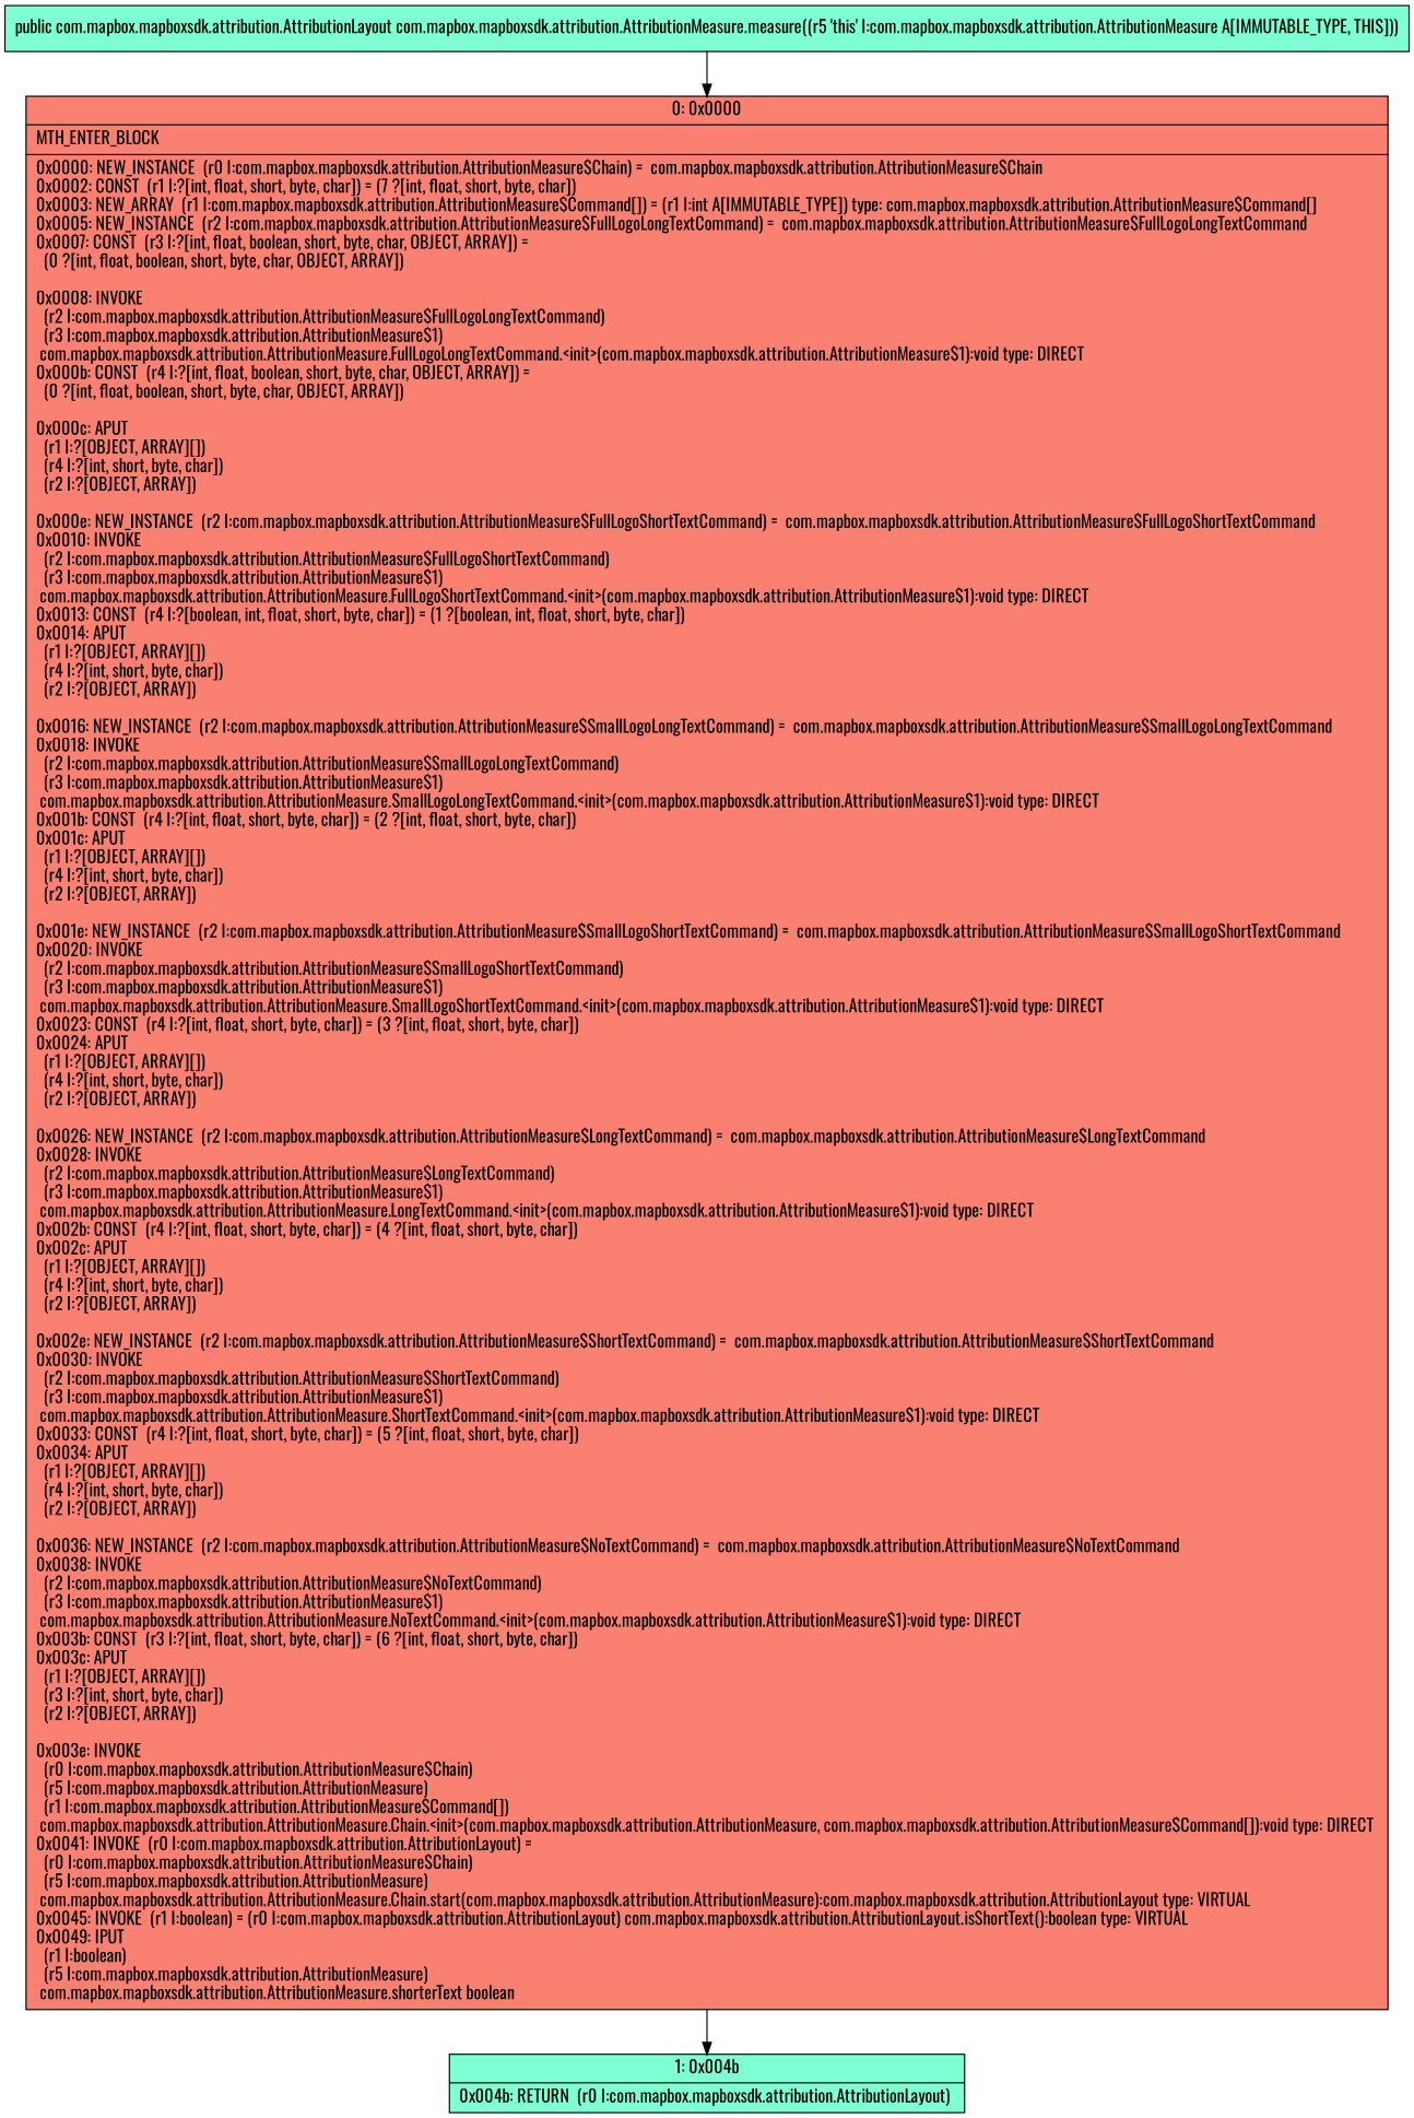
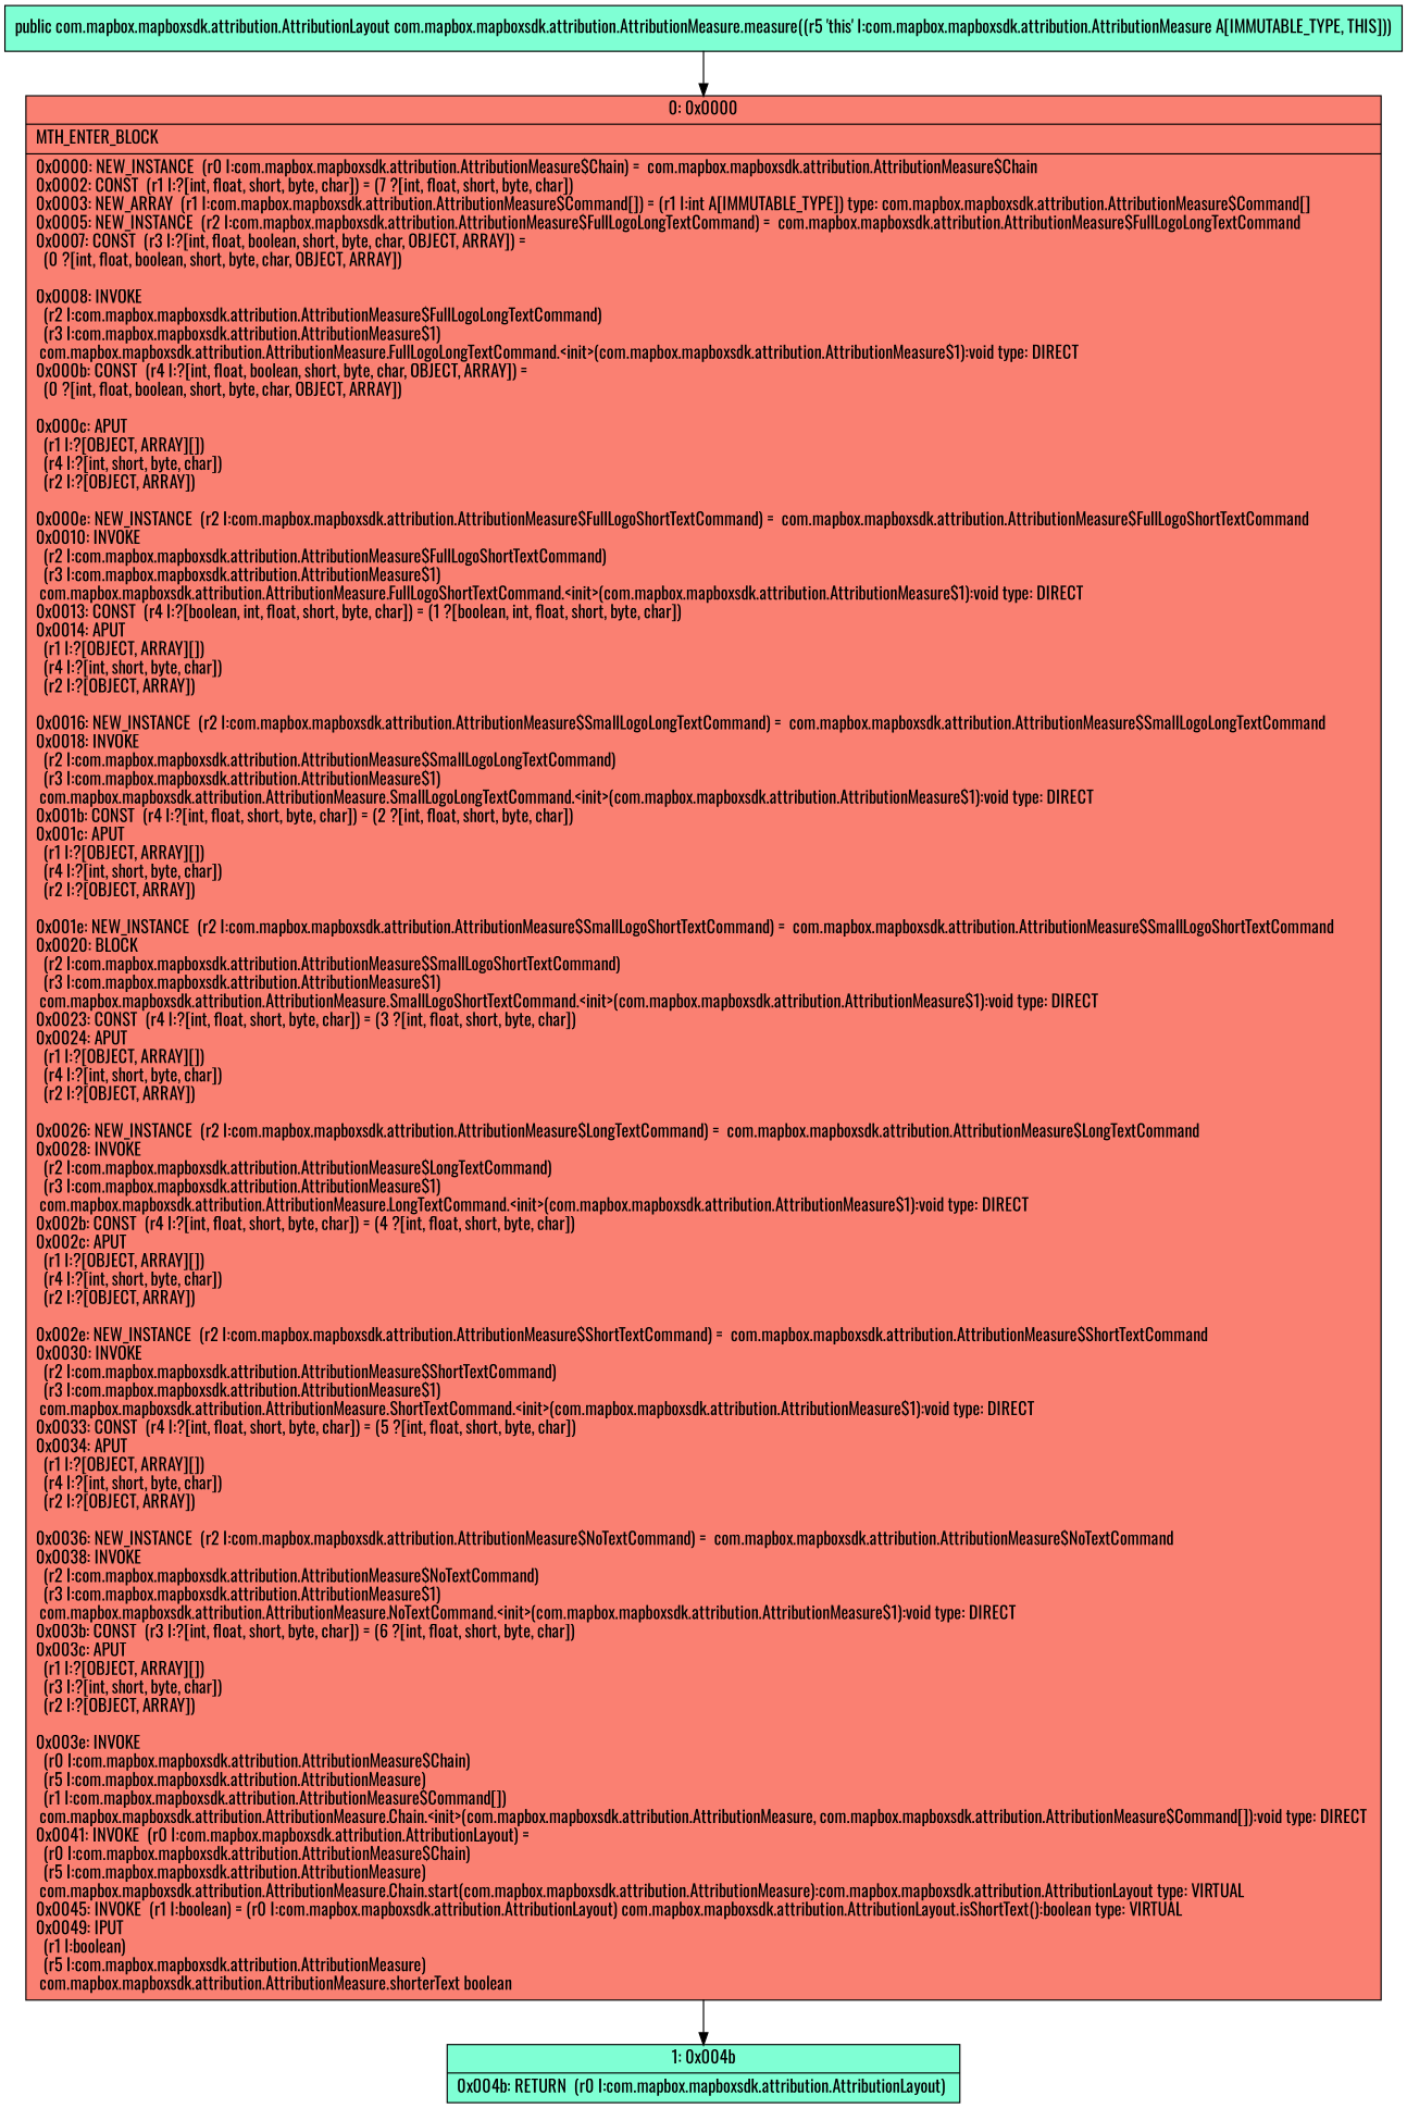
  digraph {
    fontname=Oswald
    node [shape=record style=filled fillcolor=aquamarine fontname=Oswald]
    edge [fontname=Oswald]
-   n1 [label="{0\:\ 0x0000|MTH_ENTER_BLOCK\l|0x0000: NEW_INSTANCE  (r0 I:com.mapbox.mapboxsdk.attribution.AttributionMeasure$Chain) =  com.mapbox.mapboxsdk.attribution.AttributionMeasure$Chain \l0x0002: CONST  (r1 I:?[int, float, short, byte, char]) = (7 ?[int, float, short, byte, char]) \l0x0003: NEW_ARRAY  (r1 I:com.mapbox.mapboxsdk.attribution.AttributionMeasure$Command[]) = (r1 I:int A[IMMUTABLE_TYPE]) type: com.mapbox.mapboxsdk.attribution.AttributionMeasure$Command[] \l0x0005: NEW_INSTANCE  (r2 I:com.mapbox.mapboxsdk.attribution.AttributionMeasure$FullLogoLongTextCommand) =  com.mapbox.mapboxsdk.attribution.AttributionMeasure$FullLogoLongTextCommand \l0x0007: CONST  (r3 I:?[int, float, boolean, short, byte, char, OBJECT, ARRAY]) = \l  (0 ?[int, float, boolean, short, byte, char, OBJECT, ARRAY])\l \l0x0008: INVOKE  \l  (r2 I:com.mapbox.mapboxsdk.attribution.AttributionMeasure$FullLogoLongTextCommand)\l  (r3 I:com.mapbox.mapboxsdk.attribution.AttributionMeasure$1)\l com.mapbox.mapboxsdk.attribution.AttributionMeasure.FullLogoLongTextCommand.\<init\>(com.mapbox.mapboxsdk.attribution.AttributionMeasure$1):void type: DIRECT \l0x000b: CONST  (r4 I:?[int, float, boolean, short, byte, char, OBJECT, ARRAY]) = \l  (0 ?[int, float, boolean, short, byte, char, OBJECT, ARRAY])\l \l0x000c: APUT  \l  (r1 I:?[OBJECT, ARRAY][])\l  (r4 I:?[int, short, byte, char])\l  (r2 I:?[OBJECT, ARRAY])\l \l0x000e: NEW_INSTANCE  (r2 I:com.mapbox.mapboxsdk.attribution.AttributionMeasure$FullLogoShortTextCommand) =  com.mapbox.mapboxsdk.attribution.AttributionMeasure$FullLogoShortTextCommand \l0x0010: INVOKE  \l  (r2 I:com.mapbox.mapboxsdk.attribution.AttributionMeasure$FullLogoShortTextCommand)\l  (r3 I:com.mapbox.mapboxsdk.attribution.AttributionMeasure$1)\l com.mapbox.mapboxsdk.attribution.AttributionMeasure.FullLogoShortTextCommand.\<init\>(com.mapbox.mapboxsdk.attribution.AttributionMeasure$1):void type: DIRECT \l0x0013: CONST  (r4 I:?[boolean, int, float, short, byte, char]) = (1 ?[boolean, int, float, short, byte, char]) \l0x0014: APUT  \l  (r1 I:?[OBJECT, ARRAY][])\l  (r4 I:?[int, short, byte, char])\l  (r2 I:?[OBJECT, ARRAY])\l \l0x0016: NEW_INSTANCE  (r2 I:com.mapbox.mapboxsdk.attribution.AttributionMeasure$SmallLogoLongTextCommand) =  com.mapbox.mapboxsdk.attribution.AttributionMeasure$SmallLogoLongTextCommand \l0x0018: INVOKE  \l  (r2 I:com.mapbox.mapboxsdk.attribution.AttributionMeasure$SmallLogoLongTextCommand)\l  (r3 I:com.mapbox.mapboxsdk.attribution.AttributionMeasure$1)\l com.mapbox.mapboxsdk.attribution.AttributionMeasure.SmallLogoLongTextCommand.\<init\>(com.mapbox.mapboxsdk.attribution.AttributionMeasure$1):void type: DIRECT \l0x001b: CONST  (r4 I:?[int, float, short, byte, char]) = (2 ?[int, float, short, byte, char]) \l0x001c: APUT  \l  (r1 I:?[OBJECT, ARRAY][])\l  (r4 I:?[int, short, byte, char])\l  (r2 I:?[OBJECT, ARRAY])\l \l0x001e: NEW_INSTANCE  (r2 I:com.mapbox.mapboxsdk.attribution.AttributionMeasure$SmallLogoShortTextCommand) =  com.mapbox.mapboxsdk.attribution.AttributionMeasure$SmallLogoShortTextCommand \l0x0020: INVOKE  \l  (r2 I:com.mapbox.mapboxsdk.attribution.AttributionMeasure$SmallLogoShortTextCommand)\l  (r3 I:com.mapbox.mapboxsdk.attribution.AttributionMeasure$1)\l com.mapbox.mapboxsdk.attribution.AttributionMeasure.SmallLogoShortTextCommand.\<init\>(com.mapbox.mapboxsdk.attribution.AttributionMeasure$1):void type: DIRECT \l0x0023: CONST  (r4 I:?[int, float, short, byte, char]) = (3 ?[int, float, short, byte, char]) \l0x0024: APUT  \l  (r1 I:?[OBJECT, ARRAY][])\l  (r4 I:?[int, short, byte, char])\l  (r2 I:?[OBJECT, ARRAY])\l \l0x0026: NEW_INSTANCE  (r2 I:com.mapbox.mapboxsdk.attribution.AttributionMeasure$LongTextCommand) =  com.mapbox.mapboxsdk.attribution.AttributionMeasure$LongTextCommand \l0x0028: INVOKE  \l  (r2 I:com.mapbox.mapboxsdk.attribution.AttributionMeasure$LongTextCommand)\l  (r3 I:com.mapbox.mapboxsdk.attribution.AttributionMeasure$1)\l com.mapbox.mapboxsdk.attribution.AttributionMeasure.LongTextCommand.\<init\>(com.mapbox.mapboxsdk.attribution.AttributionMeasure$1):void type: DIRECT \l0x002b: CONST  (r4 I:?[int, float, short, byte, char]) = (4 ?[int, float, short, byte, char]) \l0x002c: APUT  \l  (r1 I:?[OBJECT, ARRAY][])\l  (r4 I:?[int, short, byte, char])\l  (r2 I:?[OBJECT, ARRAY])\l \l0x002e: NEW_INSTANCE  (r2 I:com.mapbox.mapboxsdk.attribution.AttributionMeasure$ShortTextCommand) =  com.mapbox.mapboxsdk.attribution.AttributionMeasure$ShortTextCommand \l0x0030: INVOKE  \l  (r2 I:com.mapbox.mapboxsdk.attribution.AttributionMeasure$ShortTextCommand)\l  (r3 I:com.mapbox.mapboxsdk.attribution.AttributionMeasure$1)\l com.mapbox.mapboxsdk.attribution.AttributionMeasure.ShortTextCommand.\<init\>(com.mapbox.mapboxsdk.attribution.AttributionMeasure$1):void type: DIRECT \l0x0033: CONST  (r4 I:?[int, float, short, byte, char]) = (5 ?[int, float, short, byte, char]) \l0x0034: APUT  \l  (r1 I:?[OBJECT, ARRAY][])\l  (r4 I:?[int, short, byte, char])\l  (r2 I:?[OBJECT, ARRAY])\l \l0x0036: NEW_INSTANCE  (r2 I:com.mapbox.mapboxsdk.attribution.AttributionMeasure$NoTextCommand) =  com.mapbox.mapboxsdk.attribution.AttributionMeasure$NoTextCommand \l0x0038: INVOKE  \l  (r2 I:com.mapbox.mapboxsdk.attribution.AttributionMeasure$NoTextCommand)\l  (r3 I:com.mapbox.mapboxsdk.attribution.AttributionMeasure$1)\l com.mapbox.mapboxsdk.attribution.AttributionMeasure.NoTextCommand.\<init\>(com.mapbox.mapboxsdk.attribution.AttributionMeasure$1):void type: DIRECT \l0x003b: CONST  (r3 I:?[int, float, short, byte, char]) = (6 ?[int, float, short, byte, char]) \l0x003c: APUT  \l  (r1 I:?[OBJECT, ARRAY][])\l  (r3 I:?[int, short, byte, char])\l  (r2 I:?[OBJECT, ARRAY])\l \l0x003e: INVOKE  \l  (r0 I:com.mapbox.mapboxsdk.attribution.AttributionMeasure$Chain)\l  (r5 I:com.mapbox.mapboxsdk.attribution.AttributionMeasure)\l  (r1 I:com.mapbox.mapboxsdk.attribution.AttributionMeasure$Command[])\l com.mapbox.mapboxsdk.attribution.AttributionMeasure.Chain.\<init\>(com.mapbox.mapboxsdk.attribution.AttributionMeasure, com.mapbox.mapboxsdk.attribution.AttributionMeasure$Command[]):void type: DIRECT \l0x0041: INVOKE  (r0 I:com.mapbox.mapboxsdk.attribution.AttributionLayout) = \l  (r0 I:com.mapbox.mapboxsdk.attribution.AttributionMeasure$Chain)\l  (r5 I:com.mapbox.mapboxsdk.attribution.AttributionMeasure)\l com.mapbox.mapboxsdk.attribution.AttributionMeasure.Chain.start(com.mapbox.mapboxsdk.attribution.AttributionMeasure):com.mapbox.mapboxsdk.attribution.AttributionLayout type: VIRTUAL \l0x0045: INVOKE  (r1 I:boolean) = (r0 I:com.mapbox.mapboxsdk.attribution.AttributionLayout) com.mapbox.mapboxsdk.attribution.AttributionLayout.isShortText():boolean type: VIRTUAL \l0x0049: IPUT  \l  (r1 I:boolean)\l  (r5 I:com.mapbox.mapboxsdk.attribution.AttributionMeasure)\l com.mapbox.mapboxsdk.attribution.AttributionMeasure.shorterText boolean \l}" fillcolor=salmon]
+   n1 [label="{0\:\ 0x0000|MTH_ENTER_BLOCK\l|0x0000: NEW_INSTANCE  (r0 I:com.mapbox.mapboxsdk.attribution.AttributionMeasure$Chain) =  com.mapbox.mapboxsdk.attribution.AttributionMeasure$Chain \l0x0002: CONST  (r1 I:?[int, float, short, byte, char]) = (7 ?[int, float, short, byte, char]) \l0x0003: NEW_ARRAY  (r1 I:com.mapbox.mapboxsdk.attribution.AttributionMeasure$Command[]) = (r1 I:int A[IMMUTABLE_TYPE]) type: com.mapbox.mapboxsdk.attribution.AttributionMeasure$Command[] \l0x0005: NEW_INSTANCE  (r2 I:com.mapbox.mapboxsdk.attribution.AttributionMeasure$FullLogoLongTextCommand) =  com.mapbox.mapboxsdk.attribution.AttributionMeasure$FullLogoLongTextCommand \l0x0007: CONST  (r3 I:?[int, float, boolean, short, byte, char, OBJECT, ARRAY]) = \l  (0 ?[int, float, boolean, short, byte, char, OBJECT, ARRAY])\l \l0x0008: INVOKE  \l  (r2 I:com.mapbox.mapboxsdk.attribution.AttributionMeasure$FullLogoLongTextCommand)\l  (r3 I:com.mapbox.mapboxsdk.attribution.AttributionMeasure$1)\l com.mapbox.mapboxsdk.attribution.AttributionMeasure.FullLogoLongTextCommand.\<init\>(com.mapbox.mapboxsdk.attribution.AttributionMeasure$1):void type: DIRECT \l0x000b: CONST  (r4 I:?[int, float, boolean, short, byte, char, OBJECT, ARRAY]) = \l  (0 ?[int, float, boolean, short, byte, char, OBJECT, ARRAY])\l \l0x000c: APUT  \l  (r1 I:?[OBJECT, ARRAY][])\l  (r4 I:?[int, short, byte, char])\l  (r2 I:?[OBJECT, ARRAY])\l \l0x000e: NEW_INSTANCE  (r2 I:com.mapbox.mapboxsdk.attribution.AttributionMeasure$FullLogoShortTextCommand) =  com.mapbox.mapboxsdk.attribution.AttributionMeasure$FullLogoShortTextCommand \l0x0010: INVOKE  \l  (r2 I:com.mapbox.mapboxsdk.attribution.AttributionMeasure$FullLogoShortTextCommand)\l  (r3 I:com.mapbox.mapboxsdk.attribution.AttributionMeasure$1)\l com.mapbox.mapboxsdk.attribution.AttributionMeasure.FullLogoShortTextCommand.\<init\>(com.mapbox.mapboxsdk.attribution.AttributionMeasure$1):void type: DIRECT \l0x0013: CONST  (r4 I:?[boolean, int, float, short, byte, char]) = (1 ?[boolean, int, float, short, byte, char]) \l0x0014: APUT  \l  (r1 I:?[OBJECT, ARRAY][])\l  (r4 I:?[int, short, byte, char])\l  (r2 I:?[OBJECT, ARRAY])\l \l0x0016: NEW_INSTANCE  (r2 I:com.mapbox.mapboxsdk.attribution.AttributionMeasure$SmallLogoLongTextCommand) =  com.mapbox.mapboxsdk.attribution.AttributionMeasure$SmallLogoLongTextCommand \l0x0018: INVOKE  \l  (r2 I:com.mapbox.mapboxsdk.attribution.AttributionMeasure$SmallLogoLongTextCommand)\l  (r3 I:com.mapbox.mapboxsdk.attribution.AttributionMeasure$1)\l com.mapbox.mapboxsdk.attribution.AttributionMeasure.SmallLogoLongTextCommand.\<init\>(com.mapbox.mapboxsdk.attribution.AttributionMeasure$1):void type: DIRECT \l0x001b: CONST  (r4 I:?[int, float, short, byte, char]) = (2 ?[int, float, short, byte, char]) \l0x001c: APUT  \l  (r1 I:?[OBJECT, ARRAY][])\l  (r4 I:?[int, short, byte, char])\l  (r2 I:?[OBJECT, ARRAY])\l \l0x001e: NEW_INSTANCE  (r2 I:com.mapbox.mapboxsdk.attribution.AttributionMeasure$SmallLogoShortTextCommand) =  com.mapbox.mapboxsdk.attribution.AttributionMeasure$SmallLogoShortTextCommand \l0x0020: BLOCK  \l  (r2 I:com.mapbox.mapboxsdk.attribution.AttributionMeasure$SmallLogoShortTextCommand)\l  (r3 I:com.mapbox.mapboxsdk.attribution.AttributionMeasure$1)\l com.mapbox.mapboxsdk.attribution.AttributionMeasure.SmallLogoShortTextCommand.\<init\>(com.mapbox.mapboxsdk.attribution.AttributionMeasure$1):void type: DIRECT \l0x0023: CONST  (r4 I:?[int, float, short, byte, char]) = (3 ?[int, float, short, byte, char]) \l0x0024: APUT  \l  (r1 I:?[OBJECT, ARRAY][])\l  (r4 I:?[int, short, byte, char])\l  (r2 I:?[OBJECT, ARRAY])\l \l0x0026: NEW_INSTANCE  (r2 I:com.mapbox.mapboxsdk.attribution.AttributionMeasure$LongTextCommand) =  com.mapbox.mapboxsdk.attribution.AttributionMeasure$LongTextCommand \l0x0028: INVOKE  \l  (r2 I:com.mapbox.mapboxsdk.attribution.AttributionMeasure$LongTextCommand)\l  (r3 I:com.mapbox.mapboxsdk.attribution.AttributionMeasure$1)\l com.mapbox.mapboxsdk.attribution.AttributionMeasure.LongTextCommand.\<init\>(com.mapbox.mapboxsdk.attribution.AttributionMeasure$1):void type: DIRECT \l0x002b: CONST  (r4 I:?[int, float, short, byte, char]) = (4 ?[int, float, short, byte, char]) \l0x002c: APUT  \l  (r1 I:?[OBJECT, ARRAY][])\l  (r4 I:?[int, short, byte, char])\l  (r2 I:?[OBJECT, ARRAY])\l \l0x002e: NEW_INSTANCE  (r2 I:com.mapbox.mapboxsdk.attribution.AttributionMeasure$ShortTextCommand) =  com.mapbox.mapboxsdk.attribution.AttributionMeasure$ShortTextCommand \l0x0030: INVOKE  \l  (r2 I:com.mapbox.mapboxsdk.attribution.AttributionMeasure$ShortTextCommand)\l  (r3 I:com.mapbox.mapboxsdk.attribution.AttributionMeasure$1)\l com.mapbox.mapboxsdk.attribution.AttributionMeasure.ShortTextCommand.\<init\>(com.mapbox.mapboxsdk.attribution.AttributionMeasure$1):void type: DIRECT \l0x0033: CONST  (r4 I:?[int, float, short, byte, char]) = (5 ?[int, float, short, byte, char]) \l0x0034: APUT  \l  (r1 I:?[OBJECT, ARRAY][])\l  (r4 I:?[int, short, byte, char])\l  (r2 I:?[OBJECT, ARRAY])\l \l0x0036: NEW_INSTANCE  (r2 I:com.mapbox.mapboxsdk.attribution.AttributionMeasure$NoTextCommand) =  com.mapbox.mapboxsdk.attribution.AttributionMeasure$NoTextCommand \l0x0038: INVOKE  \l  (r2 I:com.mapbox.mapboxsdk.attribution.AttributionMeasure$NoTextCommand)\l  (r3 I:com.mapbox.mapboxsdk.attribution.AttributionMeasure$1)\l com.mapbox.mapboxsdk.attribution.AttributionMeasure.NoTextCommand.\<init\>(com.mapbox.mapboxsdk.attribution.AttributionMeasure$1):void type: DIRECT \l0x003b: CONST  (r3 I:?[int, float, short, byte, char]) = (6 ?[int, float, short, byte, char]) \l0x003c: APUT  \l  (r1 I:?[OBJECT, ARRAY][])\l  (r3 I:?[int, short, byte, char])\l  (r2 I:?[OBJECT, ARRAY])\l \l0x003e: INVOKE  \l  (r0 I:com.mapbox.mapboxsdk.attribution.AttributionMeasure$Chain)\l  (r5 I:com.mapbox.mapboxsdk.attribution.AttributionMeasure)\l  (r1 I:com.mapbox.mapboxsdk.attribution.AttributionMeasure$Command[])\l com.mapbox.mapboxsdk.attribution.AttributionMeasure.Chain.\<init\>(com.mapbox.mapboxsdk.attribution.AttributionMeasure, com.mapbox.mapboxsdk.attribution.AttributionMeasure$Command[]):void type: DIRECT \l0x0041: INVOKE  (r0 I:com.mapbox.mapboxsdk.attribution.AttributionLayout) = \l  (r0 I:com.mapbox.mapboxsdk.attribution.AttributionMeasure$Chain)\l  (r5 I:com.mapbox.mapboxsdk.attribution.AttributionMeasure)\l com.mapbox.mapboxsdk.attribution.AttributionMeasure.Chain.start(com.mapbox.mapboxsdk.attribution.AttributionMeasure):com.mapbox.mapboxsdk.attribution.AttributionLayout type: VIRTUAL \l0x0045: INVOKE  (r1 I:boolean) = (r0 I:com.mapbox.mapboxsdk.attribution.AttributionLayout) com.mapbox.mapboxsdk.attribution.AttributionLayout.isShortText():boolean type: VIRTUAL \l0x0049: IPUT  \l  (r1 I:boolean)\l  (r5 I:com.mapbox.mapboxsdk.attribution.AttributionMeasure)\l com.mapbox.mapboxsdk.attribution.AttributionMeasure.shorterText boolean \l}" fillcolor=salmon]
    n2 [label="{1\:\ 0x004b|0x004b: RETURN  (r0 I:com.mapbox.mapboxsdk.attribution.AttributionLayout) \l}"]
    n3 [label="{public com.mapbox.mapboxsdk.attribution.AttributionLayout com.mapbox.mapboxsdk.attribution.AttributionMeasure.measure((r5 'this' I:com.mapbox.mapboxsdk.attribution.AttributionMeasure A[IMMUTABLE_TYPE, THIS])) }"]
    n1 -> n2
    n3 -> n1
  }
